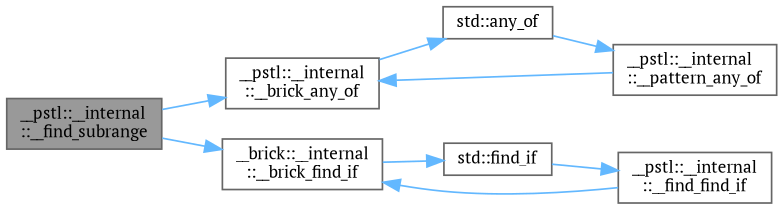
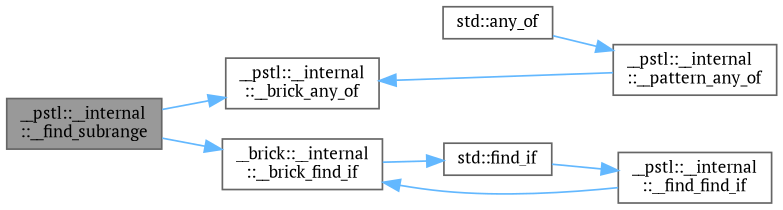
  digraph {
    fontname="PT Serif"
    rankdir=LR
    node [color=grey40 fillcolor=white fontname="PT Serif" fontsize=10 shape=box style=filled]
    edge [color=steelblue1 fontname="PT Serif" fontsize=10 labelfontname=Helvetica labelfontsize=10 style=solid]
    n1 [color=gray40 fillcolor=grey60 fontcolor=black height=0.2 label="__pstl::__internal\l::__find_subrange" width=0.4]
    n2 [height=0.2 label="__pstl::__internal\l::__brick_any_of" width=0.4]
    n3 [height=0.2 label="__brick::__internal\l::__brick_find_if" width=0.4]
    n4 [height=0.2 label="std::any_of" width=0.4]
    n5 [height=0.2 label="std::find_if" width=0.4]
    n6 [height=0.2 label="__pstl::__internal\l::__pattern_any_of" width=0.4]
    n7 [height=0.2 label="__pstl::__internal\l::__find_find_if" width=0.4]
    n1 -> n2
    n1 -> n3
-   n2 -> n4
    n3 -> n5
    n4 -> n6
    n5 -> n7
    n6 -> n2
    n7 -> n3
  }
